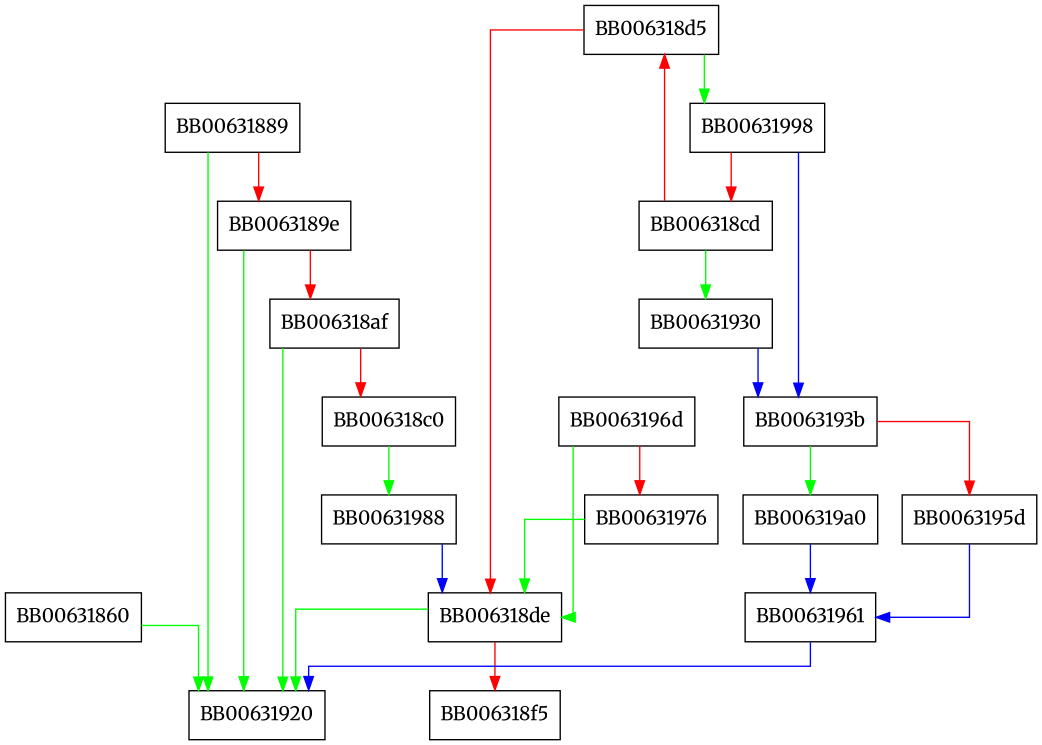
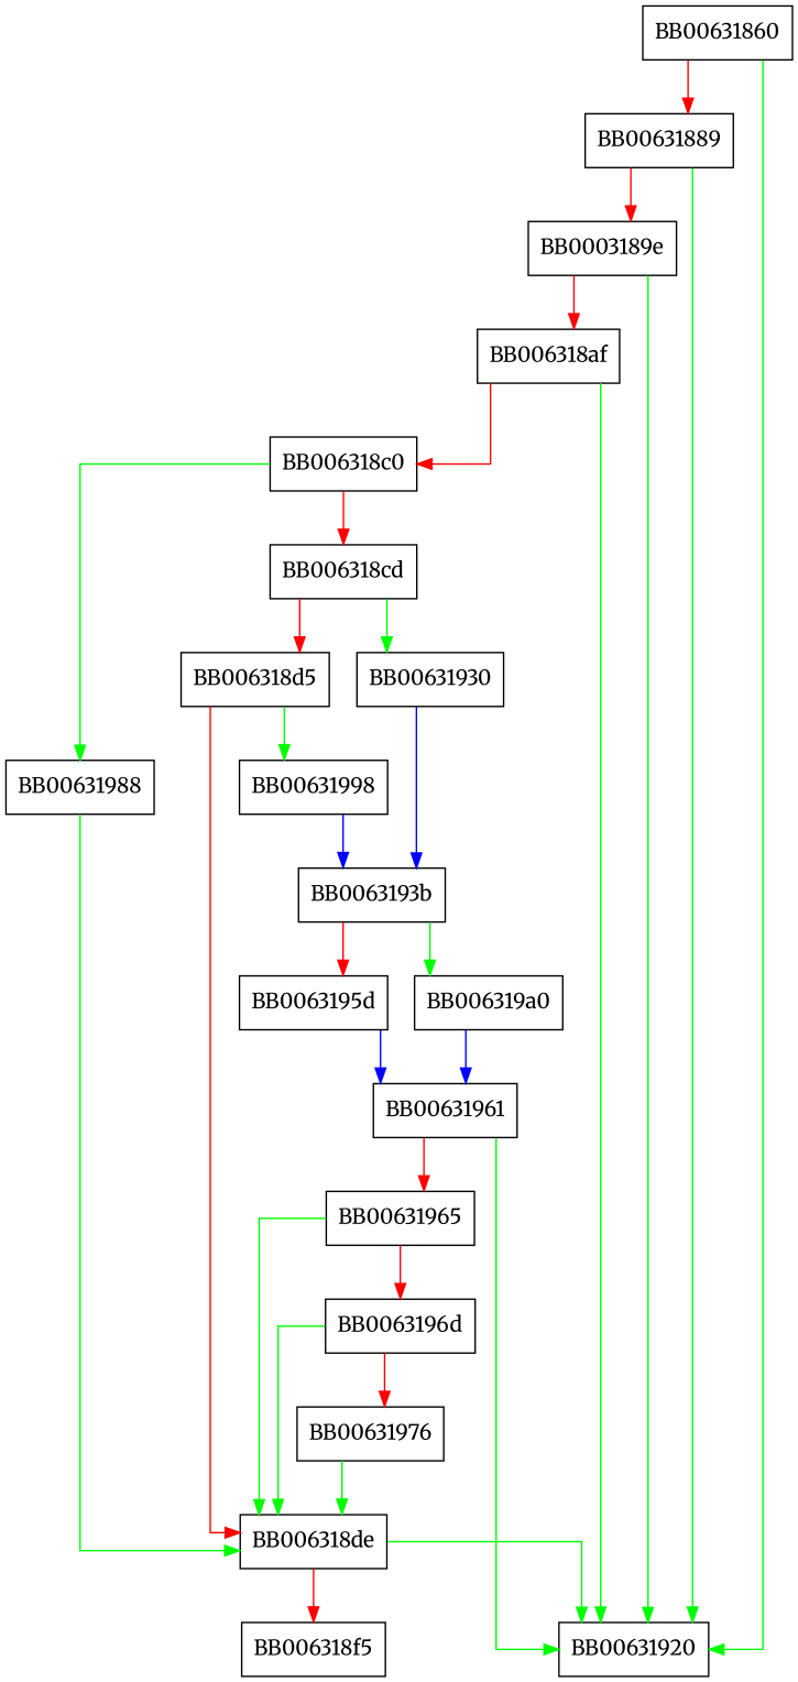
  digraph {
    fontname=Merriweather
    splines=ortho
    node [fontname=Merriweather shape=box]
    edge [color=green fontname=Merriweather]
    BB00631860
    BB00631920
    BB00631889
-   BB0063189e
+   BB0063189e [label=BB0003189e]
    BB006318af
    BB006318c0
    BB00631988
    BB006318cd
    BB006318de
    BB00631930
    n11 [label=BB006318d5]
    BB006318f5
    BB0063193b
    BB00631998
    BB006319a0
    BB0063195d
    BB00631961
+   BB00631965
    BB0063196d
    BB00631976
    BB00631860 -> BB00631920
+   BB00631860 -> BB00631889 [color=red]
    BB00631889 -> BB00631920
    BB00631889 -> BB0063189e [color=red]
    BB0063189e -> BB00631920
    BB0063189e -> BB006318af [color=red]
    BB006318af -> BB00631920
    BB006318af -> BB006318c0 [color=red]
    BB006318c0 -> BB00631988
-   BB00631998 -> BB006318cd [color=red]
-   BB00631988 -> BB006318de [color=blue]
+   BB006318c0 -> BB006318cd [color=red]
+   BB00631988 -> BB006318de
    BB006318cd -> BB00631930
    BB006318cd -> n11 [color=red]
    BB006318de -> BB00631920
    BB006318de -> BB006318f5 [color=red]
    BB00631930 -> BB0063193b [color=blue]
    n11 -> BB006318de [color=red]
    n11 -> BB00631998
    BB0063193b -> BB006319a0
    BB0063193b -> BB0063195d [color=red]
    BB00631998 -> BB0063193b [color=blue]
    BB006319a0 -> BB00631961 [color=blue]
    BB0063195d -> BB00631961 [color=blue]
-   BB00631961 -> BB00631920 [color=blue]
+   BB00631961 -> BB00631920
+   BB00631961 -> BB00631965 [color=red]
+   BB00631965 -> BB006318de
+   BB00631965 -> BB0063196d [color=red]
    BB0063196d -> BB006318de
    BB0063196d -> BB00631976 [color=red]
    BB00631976 -> BB006318de
  }
